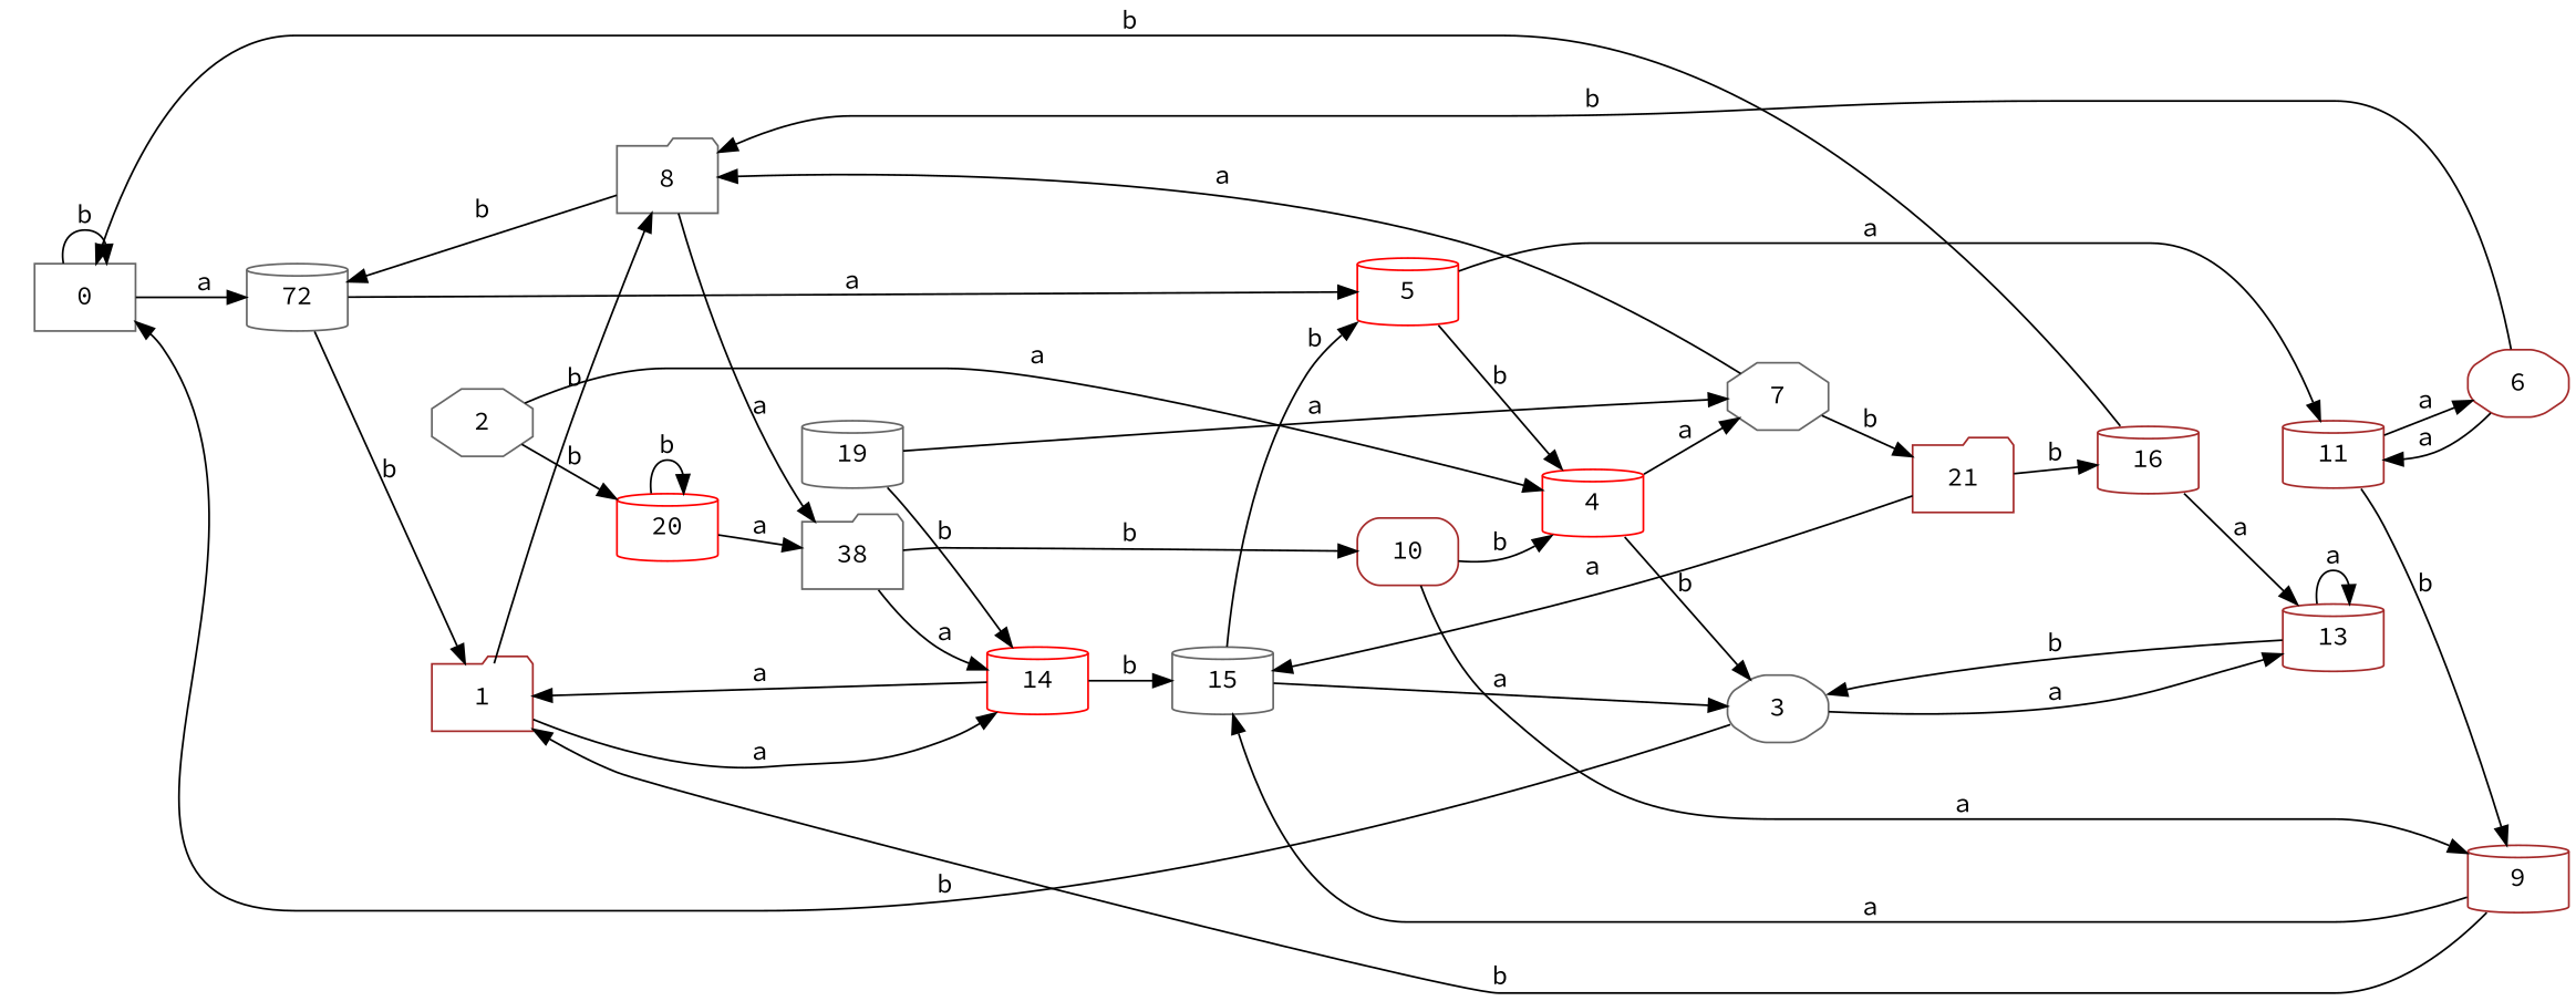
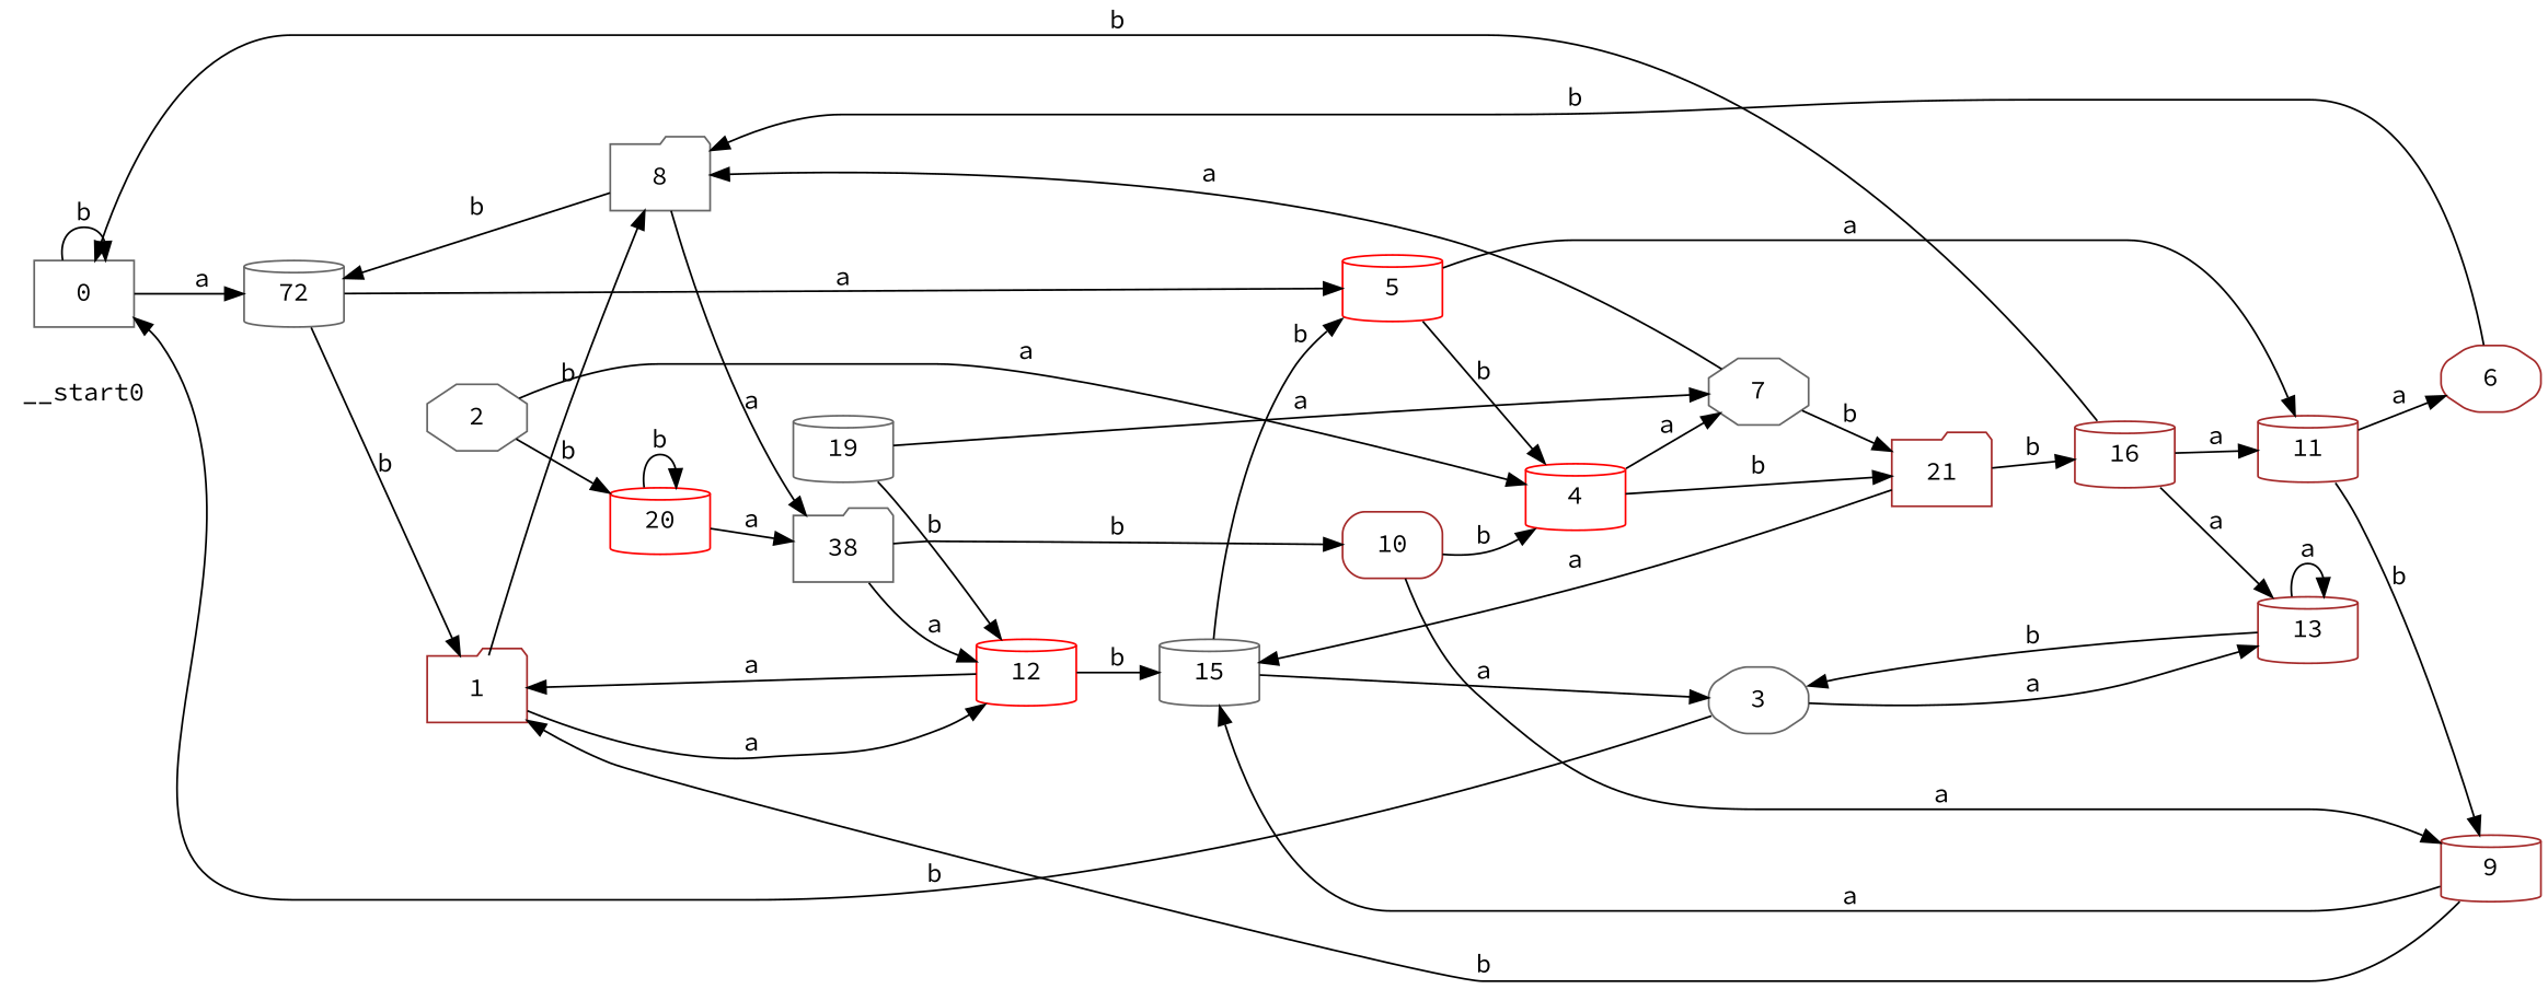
  digraph {
    fontname="Source Code Pro"
    rankdir=LR
    node [color=brown fontname="Source Code Pro" shape=cylinder fillcolor=white style=filled]
    edge [fontname="Source Code Pro"]
+   __start0 [shape=none fillcolor="" style=""]
    n2 [color=gray40 label=0 shape=box]
    n3 [color=gray40 label=72]
    n4 [label=1 shape=folder style="rounded,filled"]
    n5 [color=red label=5]
    n6 [color=gray40 label=8 shape=folder style="rounded,filled"]
-   n7 [color=red label=14 style="rounded,filled"]
+   n7 [color=red label=12 style="rounded,filled"]
    n8 [color=gray40 label=38 shape=folder]
    n9 [color=gray40 label=15 style="rounded,filled"]
    n10 [color=gray40 label=2 shape=octagon]
    n11 [color=red label=20]
    n12 [color=red label=4]
    n13 [label=6 shape=octagon style="rounded,filled"]
    n14 [label=11 style="rounded,filled"]
    n15 [color=gray40 label=3 shape=octagon style="rounded,filled"]
    n16 [label=13]
    n17 [color=gray40 label=7 shape=octagon]
    n18 [label=21 shape=folder]
    n19 [label=9 style="rounded,filled"]
    n20 [label=16]
    n21 [label=10 shape=box style="rounded,filled"]
    n22 [color=gray40 label=19]
    n2 -> n2 [label=b]
    n2 -> n3 [label=a]
    n3 -> n4 [label=b]
    n3 -> n5 [label=a]
    n4 -> n6 [label=b]
    n4 -> n7 [label=a]
    n5 -> n12 [label=b]
    n5 -> n14 [label=a]
    n6 -> n3 [label=b]
    n6 -> n8 [label=a]
    n7 -> n4 [label=a]
    n7 -> n9 [label=b]
    n8 -> n7 [label=a]
    n8 -> n21 [label=b]
    n9 -> n5 [label=b]
    n9 -> n15 [label=a]
    n10 -> n11 [label=b]
    n10 -> n12 [label=a]
    n11 -> n8 [label=a]
    n11 -> n11 [label=b]
-   n12 -> n15 [label=b]
+   n12 -> n18 [label=b]
    n12 -> n17 [label=a]
    n13 -> n6 [label=b]
-   n13 -> n14 [label=a]
+   n20 -> n14 [label=a]
    n14 -> n13 [label=a]
    n14 -> n19 [label=b]
    n15 -> n2 [label=b]
    n15 -> n16 [label=a]
    n16 -> n15 [label=b]
    n16 -> n16 [label=a]
    n17 -> n6 [label=a]
    n17 -> n18 [label=b]
    n18 -> n9 [label=a]
    n18 -> n20 [label=b]
    n19 -> n4 [label=b]
    n19 -> n9 [label=a]
    n20 -> n2 [label=b]
    n20 -> n16 [label=a]
    n21 -> n12 [label=b]
    n21 -> n19 [label=a]
    n22 -> n7 [label=b]
    n22 -> n17 [label=a]
  }
